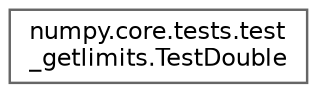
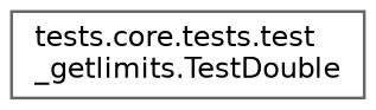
  digraph {
    rankdir=LR
-   n1 [color=grey40 fillcolor=white fontname=Helvetica fontsize=10 height=0.2 label="numpy.core.tests.test\l_getlimits.TestDouble" shape=box style=filled width=0.4]
+   n1 [color=grey40 fillcolor=white fontname=Helvetica fontsize=10 height=0.2 label="tests.core.tests.test\l_getlimits.TestDouble" shape=box style=filled width=0.4]
  }
